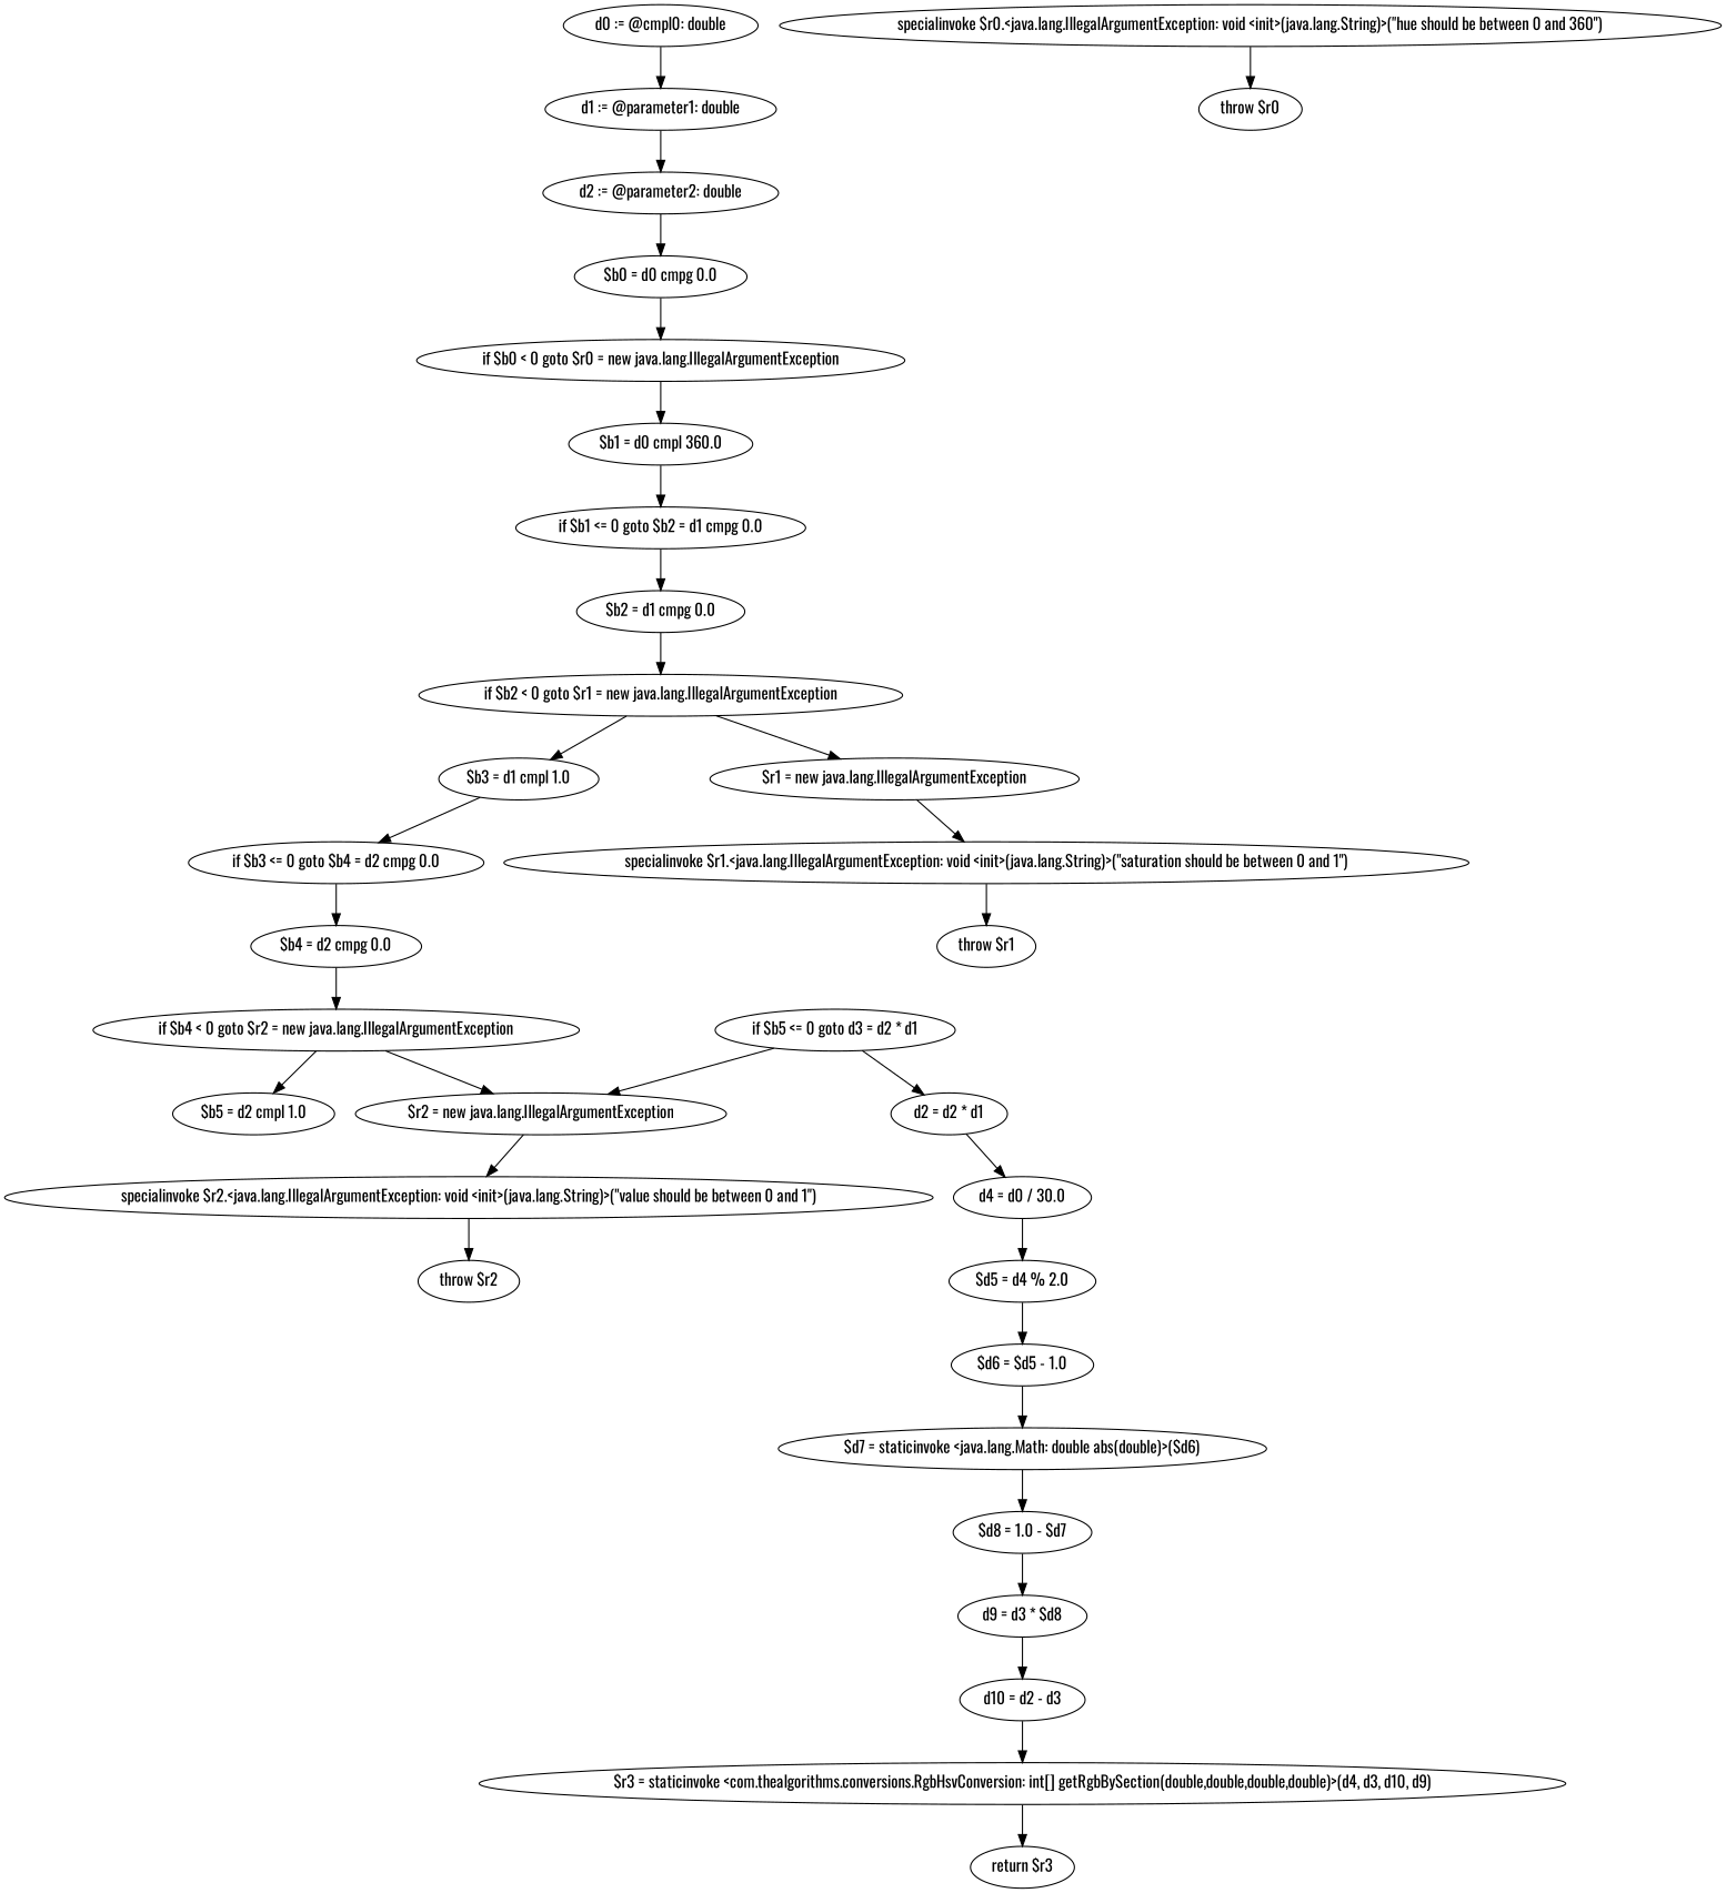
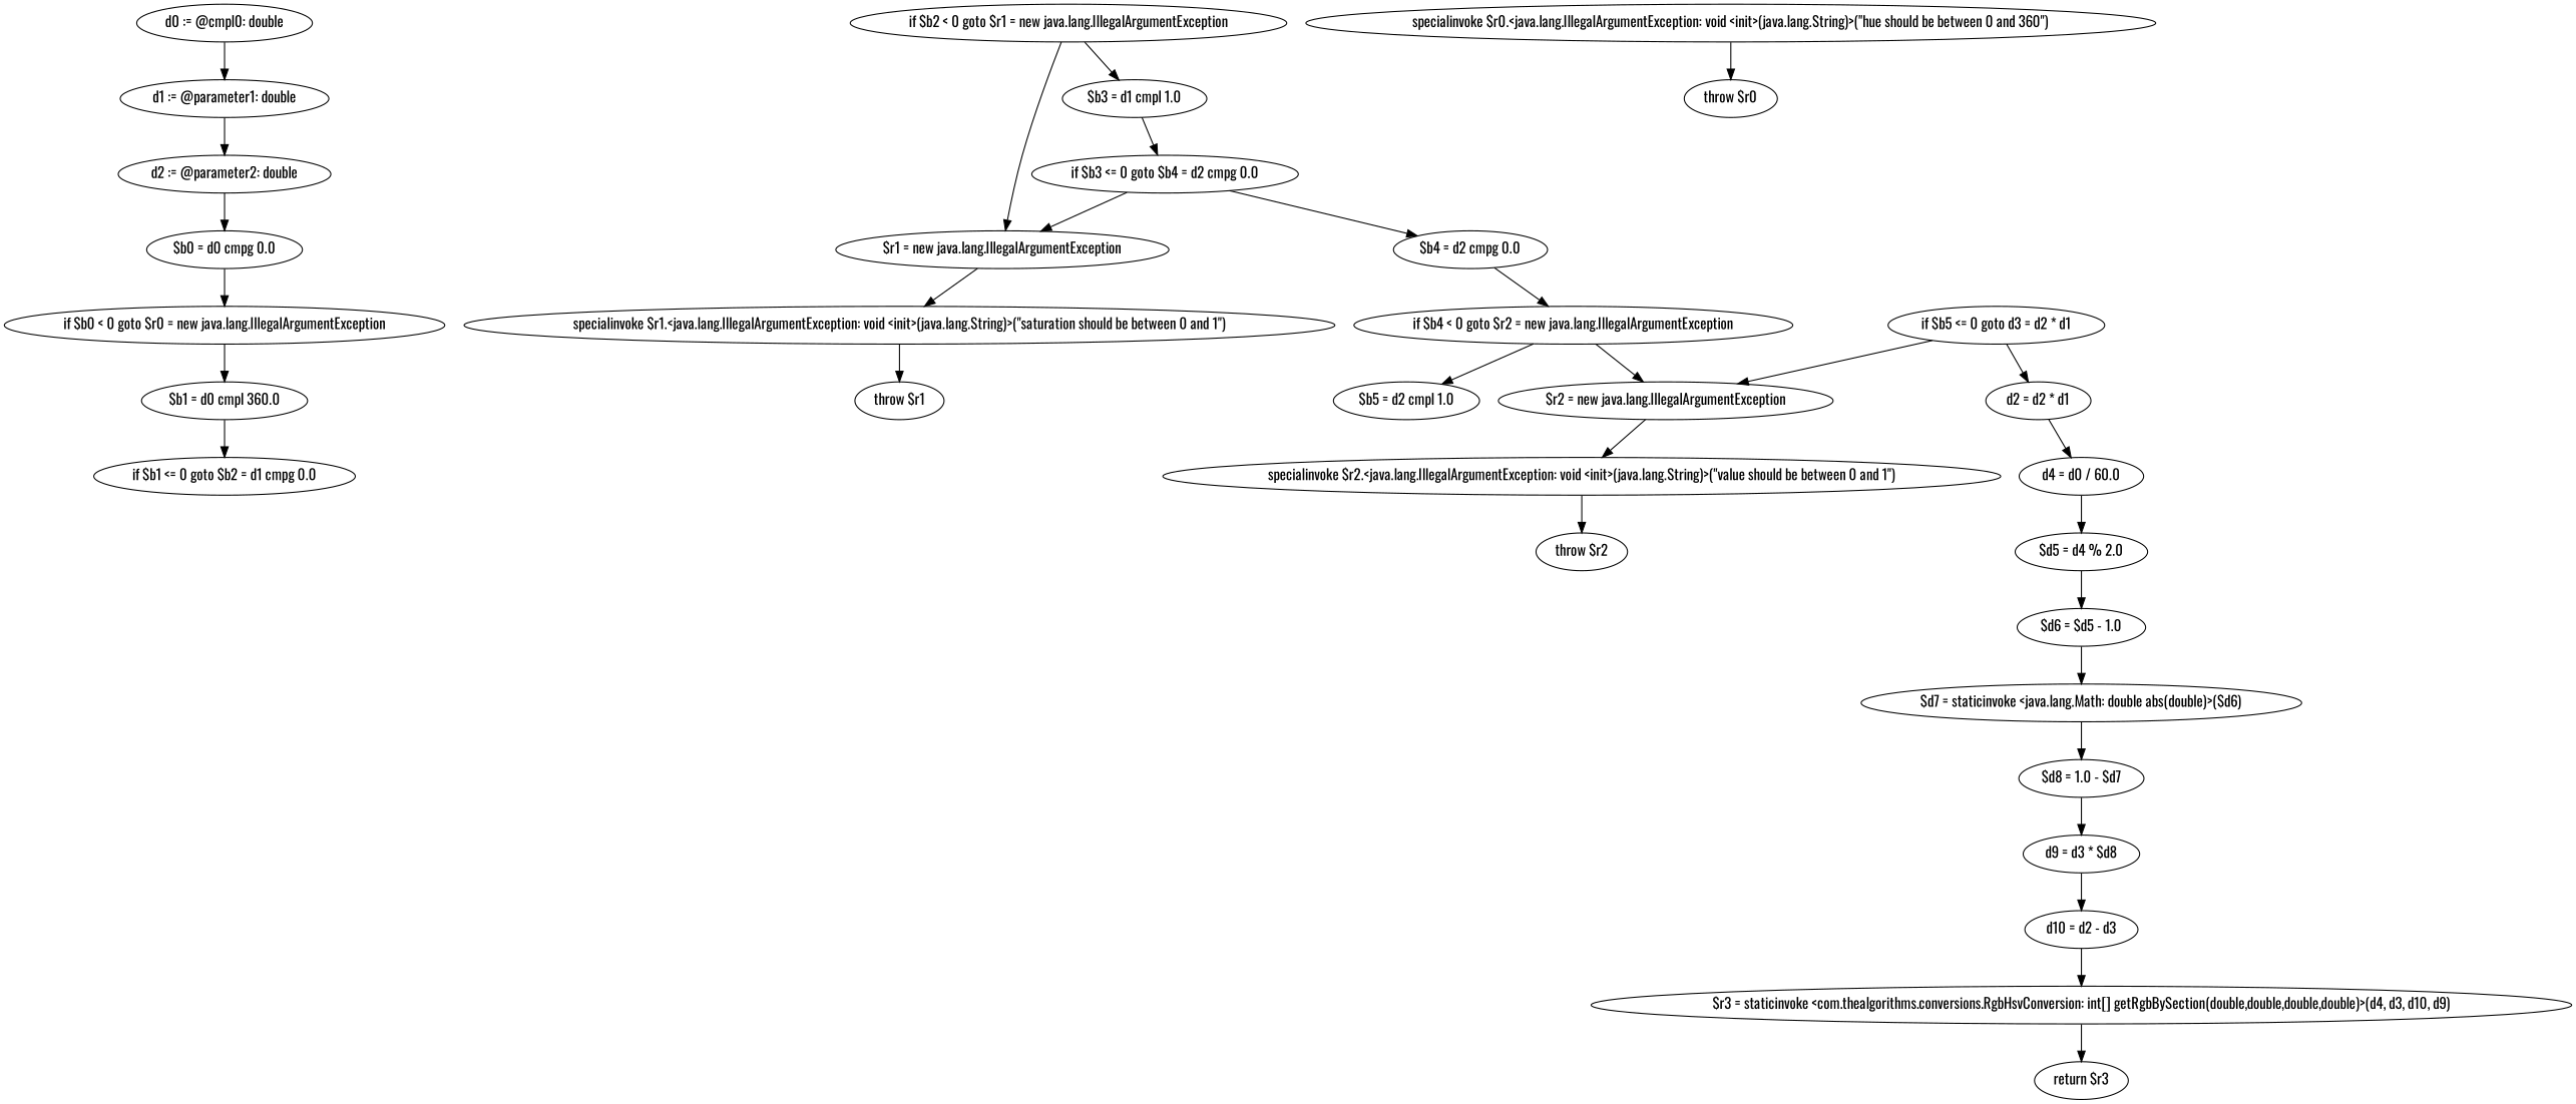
  digraph {
    fontname=Oswald
    node [fontname=Oswald]
    edge [fontname=Oswald]
    n1 [label="d0 := @cmpl0: double"]
    "d1 := @parameter1: double"
    "d2 := @parameter2: double"
    "$b0 = d0 cmpg 0.0"
    "if $b0 < 0 goto $r0 = new java.lang.IllegalArgumentException"
    "$b1 = d0 cmpl 360.0"
    "if $b1 <= 0 goto $b2 = d1 cmpg 0.0"
-   "$b2 = d1 cmpg 0.0"
    "if $b2 < 0 goto $r1 = new java.lang.IllegalArgumentException"
    "specialinvoke $r0.<java.lang.IllegalArgumentException: void <init>(java.lang.String)>(\"hue should be between 0 and 360\")"
    "throw $r0"
    "$b3 = d1 cmpl 1.0"
    "$r1 = new java.lang.IllegalArgumentException"
    "if $b3 <= 0 goto $b4 = d2 cmpg 0.0"
    "specialinvoke $r1.<java.lang.IllegalArgumentException: void <init>(java.lang.String)>(\"saturation should be between 0 and 1\")"
    "$b4 = d2 cmpg 0.0"
    "if $b4 < 0 goto $r2 = new java.lang.IllegalArgumentException"
    "throw $r1"
    "$b5 = d2 cmpl 1.0"
    "$r2 = new java.lang.IllegalArgumentException"
    "specialinvoke $r2.<java.lang.IllegalArgumentException: void <init>(java.lang.String)>(\"value should be between 0 and 1\")"
    "if $b5 <= 0 goto d3 = d2 * d1"
    n23 [label="d2 = d2 * d1"]
-   "d4 = d0 / 60.0" [label="d4 = d0 / 30.0"]
+   "d4 = d0 / 60.0"
    "throw $r2"
    "$d5 = d4 % 2.0"
    "$d6 = $d5 - 1.0"
    "$d7 = staticinvoke <java.lang.Math: double abs(double)>($d6)"
    "$d8 = 1.0 - $d7"
    "d9 = d3 * $d8"
    "d10 = d2 - d3"
    "$r3 = staticinvoke <com.thealgorithms.conversions.RgbHsvConversion: int[] getRgbBySection(double,double,double,double)>(d4, d3, d10, d9)"
    "return $r3"
    n1 -> "d1 := @parameter1: double"
    "d1 := @parameter1: double" -> "d2 := @parameter2: double"
    "d2 := @parameter2: double" -> "$b0 = d0 cmpg 0.0"
    "$b0 = d0 cmpg 0.0" -> "if $b0 < 0 goto $r0 = new java.lang.IllegalArgumentException"
    "if $b0 < 0 goto $r0 = new java.lang.IllegalArgumentException" -> "$b1 = d0 cmpl 360.0"
    "$b1 = d0 cmpl 360.0" -> "if $b1 <= 0 goto $b2 = d1 cmpg 0.0"
-   "if $b1 <= 0 goto $b2 = d1 cmpg 0.0" -> "$b2 = d1 cmpg 0.0"
-   "$b2 = d1 cmpg 0.0" -> "if $b2 < 0 goto $r1 = new java.lang.IllegalArgumentException"
    "if $b2 < 0 goto $r1 = new java.lang.IllegalArgumentException" -> "$b3 = d1 cmpl 1.0"
    "if $b2 < 0 goto $r1 = new java.lang.IllegalArgumentException" -> "$r1 = new java.lang.IllegalArgumentException"
    "specialinvoke $r0.<java.lang.IllegalArgumentException: void <init>(java.lang.String)>(\"hue should be between 0 and 360\")" -> "throw $r0"
    "$b3 = d1 cmpl 1.0" -> "if $b3 <= 0 goto $b4 = d2 cmpg 0.0"
    "$r1 = new java.lang.IllegalArgumentException" -> "specialinvoke $r1.<java.lang.IllegalArgumentException: void <init>(java.lang.String)>(\"saturation should be between 0 and 1\")"
+   "if $b3 <= 0 goto $b4 = d2 cmpg 0.0" -> "$r1 = new java.lang.IllegalArgumentException"
    "if $b3 <= 0 goto $b4 = d2 cmpg 0.0" -> "$b4 = d2 cmpg 0.0"
    "specialinvoke $r1.<java.lang.IllegalArgumentException: void <init>(java.lang.String)>(\"saturation should be between 0 and 1\")" -> "throw $r1"
    "$b4 = d2 cmpg 0.0" -> "if $b4 < 0 goto $r2 = new java.lang.IllegalArgumentException"
    "if $b4 < 0 goto $r2 = new java.lang.IllegalArgumentException" -> "$b5 = d2 cmpl 1.0"
    "if $b4 < 0 goto $r2 = new java.lang.IllegalArgumentException" -> "$r2 = new java.lang.IllegalArgumentException"
    "$r2 = new java.lang.IllegalArgumentException" -> "specialinvoke $r2.<java.lang.IllegalArgumentException: void <init>(java.lang.String)>(\"value should be between 0 and 1\")"
    "specialinvoke $r2.<java.lang.IllegalArgumentException: void <init>(java.lang.String)>(\"value should be between 0 and 1\")" -> "throw $r2"
    "if $b5 <= 0 goto d3 = d2 * d1" -> "$r2 = new java.lang.IllegalArgumentException"
    "if $b5 <= 0 goto d3 = d2 * d1" -> n23
    n23 -> "d4 = d0 / 60.0"
    "d4 = d0 / 60.0" -> "$d5 = d4 % 2.0"
    "$d5 = d4 % 2.0" -> "$d6 = $d5 - 1.0"
    "$d6 = $d5 - 1.0" -> "$d7 = staticinvoke <java.lang.Math: double abs(double)>($d6)"
    "$d7 = staticinvoke <java.lang.Math: double abs(double)>($d6)" -> "$d8 = 1.0 - $d7"
    "$d8 = 1.0 - $d7" -> "d9 = d3 * $d8"
    "d9 = d3 * $d8" -> "d10 = d2 - d3"
    "d10 = d2 - d3" -> "$r3 = staticinvoke <com.thealgorithms.conversions.RgbHsvConversion: int[] getRgbBySection(double,double,double,double)>(d4, d3, d10, d9)"
    "$r3 = staticinvoke <com.thealgorithms.conversions.RgbHsvConversion: int[] getRgbBySection(double,double,double,double)>(d4, d3, d10, d9)" -> "return $r3"
  }
